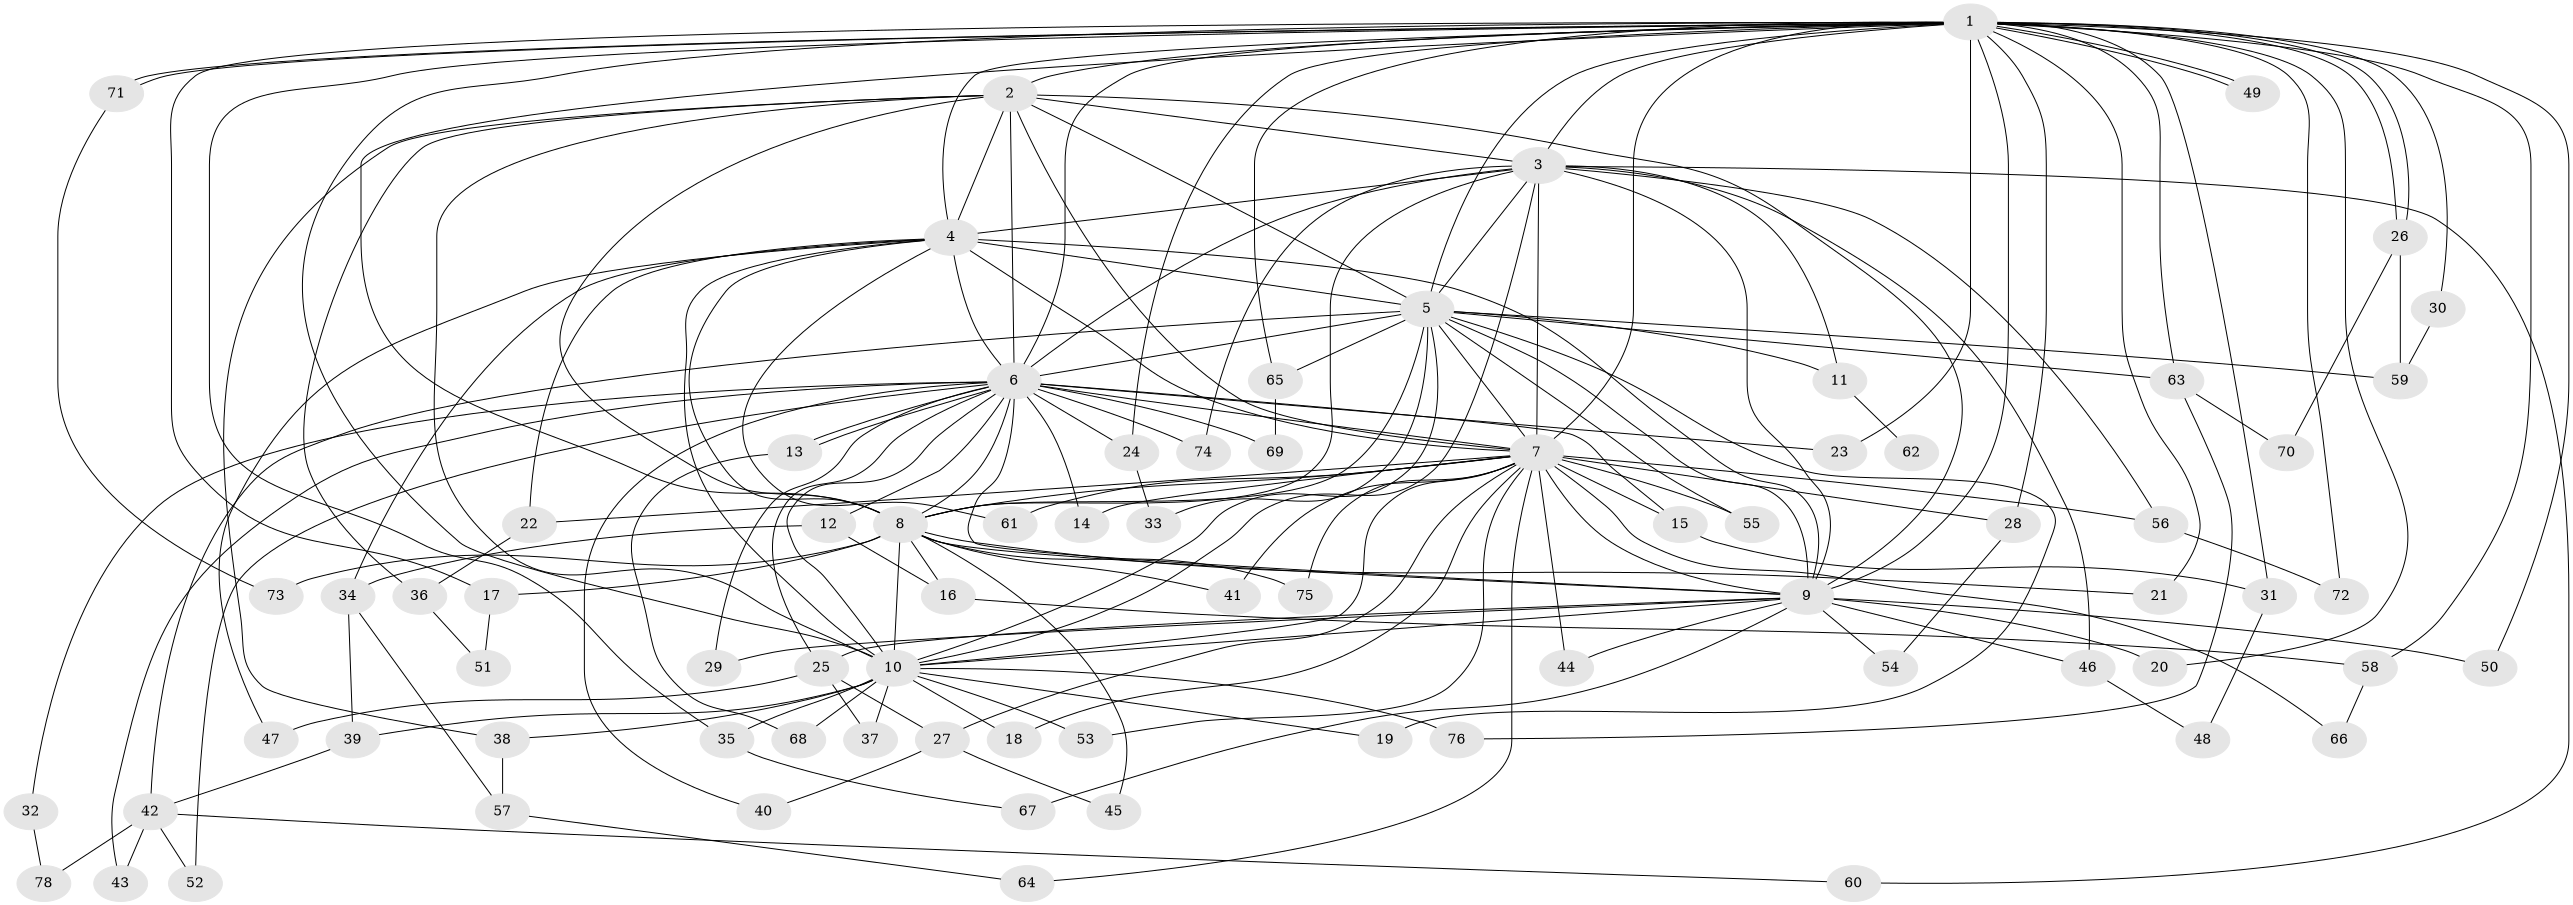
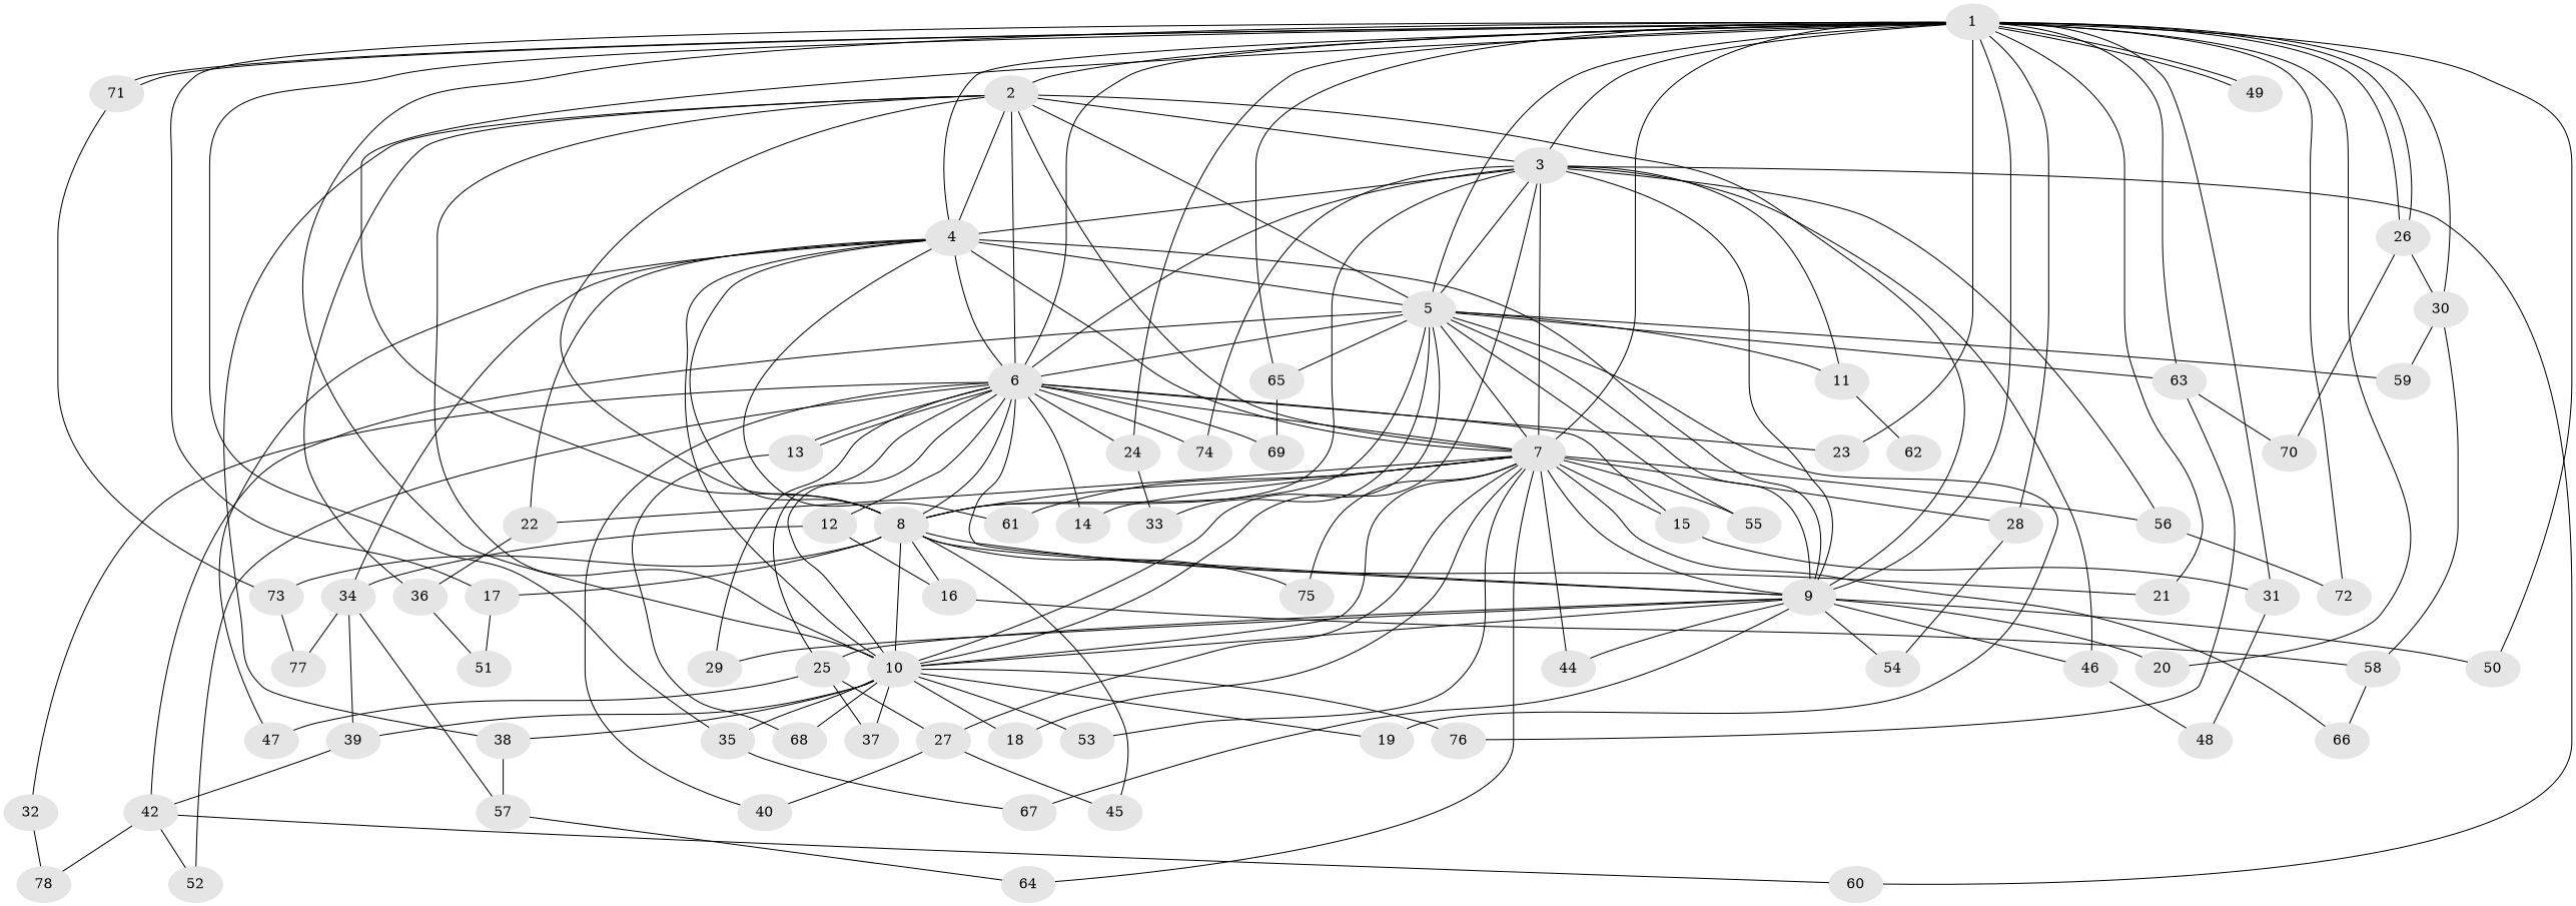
  graph {
    node [color=gray90 style=filled]
    1
    2
    3
    4
    5
    6
    7
    8
    9
    10
    17
    20
    21
    23
    24
    26
    28
    30
    31
    35
    49
    50
    58
    63
    65
    71
    72
    36
    38
    11
    46
    56
    60
    74
    22
    34
    47
    61
    19
    33
    42
    55
    59
    12
    32
    13
    14
    15
    25
    29
    40
-   43
    52
    69
    18
    27
-   41
    44
    53
    64
    66
    75
    16
    45
    73
    54
    67
    37
    39
    68
    76
    51
    70
    48
    57
    62
+   77
    78
    1 -- 2
    1 -- 3
    1 -- 4
    1 -- 5
    1 -- 6
    1 -- 7
    1 -- 8
    1 -- 9
    1 -- 10
    1 -- 17
    1 -- 20
    1 -- 21
    1 -- 23
    1 -- 24
    1 -- 26
    1 -- 26
    1 -- 28
    1 -- 30
    1 -- 31
    1 -- 35
    1 -- 49
    1 -- 49
    1 -- 50
-   1 -- 58
+   30 -- 58
    1 -- 63
    1 -- 65
    1 -- 71
    1 -- 71
    1 -- 72
    2 -- 3
    2 -- 4
    2 -- 5
    2 -- 6
    2 -- 7
    2 -- 8
    2 -- 9
    2 -- 10
    2 -- 36
    2 -- 38
    3 -- 4
    3 -- 5
    3 -- 6
    3 -- 7
    3 -- 8
    3 -- 9
    3 -- 10
    3 -- 11
    3 -- 46
    3 -- 56
    3 -- 60
    3 -- 74
    4 -- 5
    4 -- 6
    4 -- 7
    4 -- 8
    4 -- 9
    4 -- 10
    4 -- 22
    4 -- 34
    4 -- 47
    4 -- 61
    5 -- 6
    5 -- 7
    5 -- 8
    5 -- 9
    5 -- 10
    5 -- 63
    5 -- 65
    5 -- 11
    5 -- 19
    5 -- 33
    5 -- 42
    5 -- 55
    5 -- 59
    6 -- 7
    6 -- 8
    6 -- 9
    6 -- 10
    6 -- 23
    6 -- 24
    6 -- 74
    6 -- 12
    6 -- 32
    6 -- 13
    6 -- 13
    6 -- 14
    6 -- 15
    6 -- 25
    6 -- 29
    6 -- 40
-   6 -- 43
    6 -- 52
    6 -- 69
    7 -- 8
    7 -- 9
    7 -- 10
    7 -- 28
    7 -- 56
    7 -- 22
    7 -- 61
    7 -- 55
    7 -- 14
    7 -- 15
    7 -- 18
    7 -- 27
-   7 -- 41
    7 -- 44
    7 -- 53
    7 -- 64
    7 -- 66
    7 -- 75
    8 -- 9
    8 -- 10
    8 -- 17
    8 -- 21
-   8 -- 41
    8 -- 75
    8 -- 16
    8 -- 45
    8 -- 73
    9 -- 10
    9 -- 20
    9 -- 50
    9 -- 46
    9 -- 25
    9 -- 29
    9 -- 44
    9 -- 54
    9 -- 67
    10 -- 35
    10 -- 38
    10 -- 19
    10 -- 18
    10 -- 53
    10 -- 37
    10 -- 39
    10 -- 68
    10 -- 76
    17 -- 51
    24 -- 33
-   26 -- 59
+   26 -- 30
    26 -- 70
    28 -- 54
    30 -- 59
    31 -- 48
    35 -- 67
    58 -- 66
    63 -- 76
    63 -- 70
    65 -- 69
    71 -- 73
    36 -- 51
    38 -- 57
    11 -- 62
    46 -- 48
    56 -- 72
    22 -- 36
    34 -- 39
    34 -- 57
+   34 -- 77
    42 -- 60
-   42 -- 43
    42 -- 52
    42 -- 78
    12 -- 34
    12 -- 16
    32 -- 78
    13 -- 68
    15 -- 31
    25 -- 47
    25 -- 27
    25 -- 37
    27 -- 40
    27 -- 45
    16 -- 58
+   73 -- 77
    39 -- 42
    57 -- 64
  }
